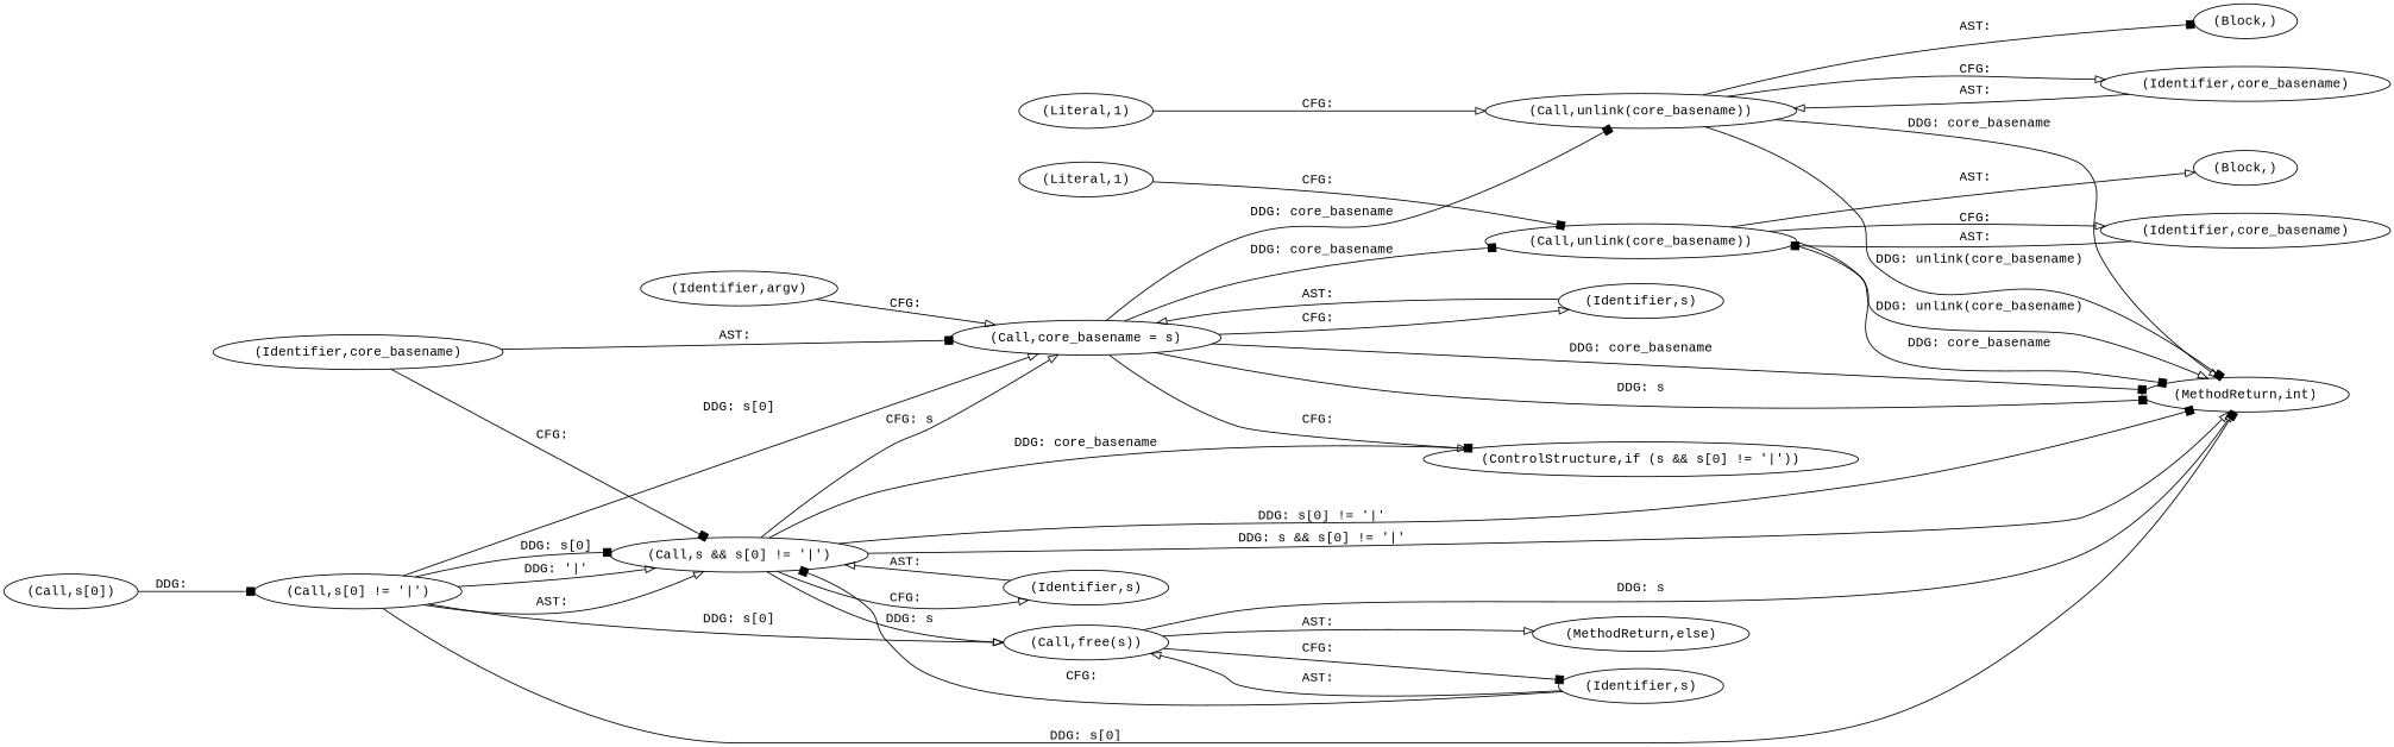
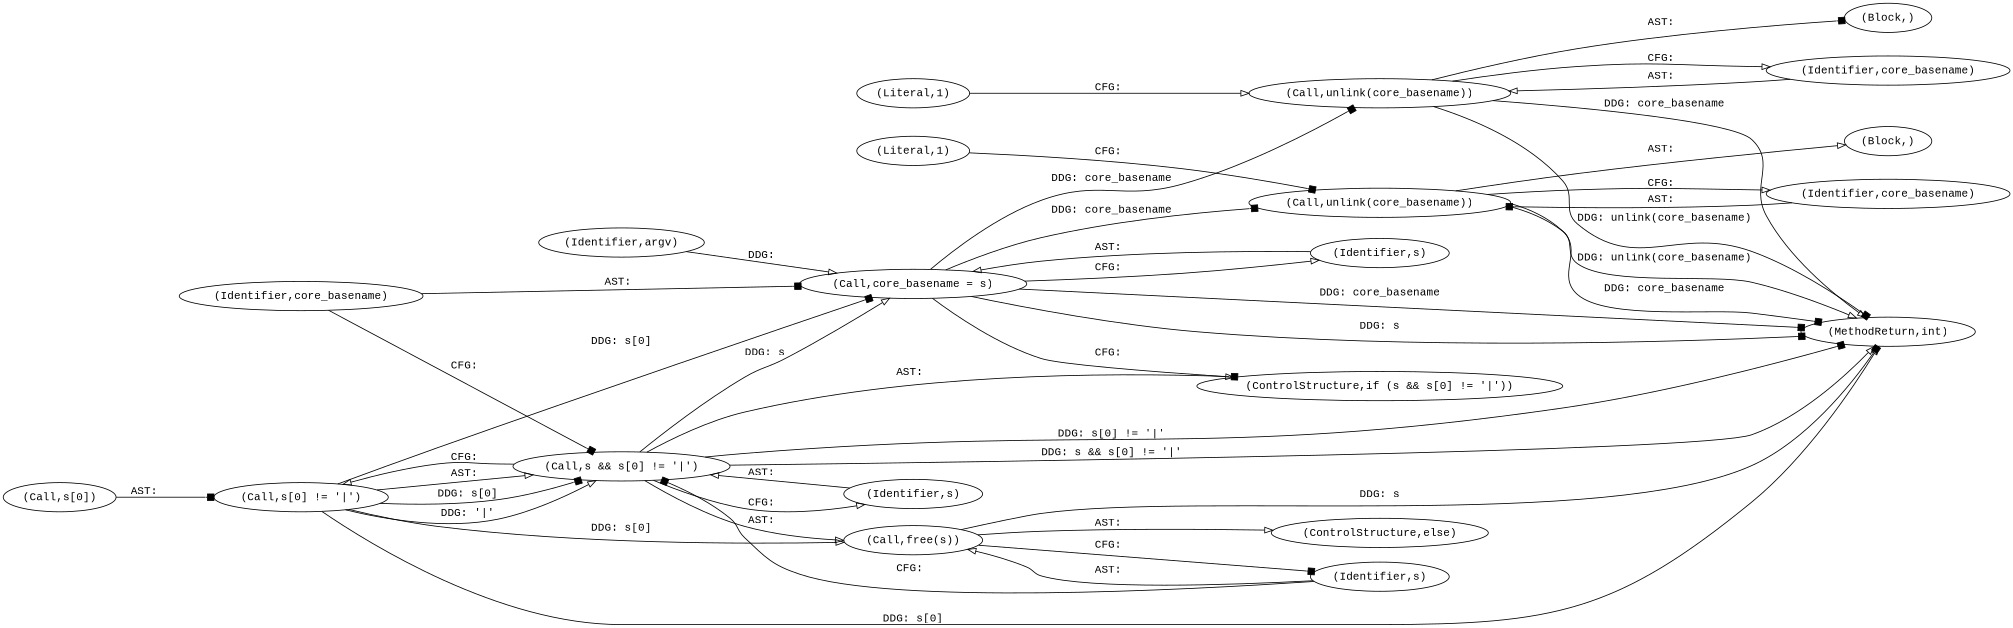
  digraph {
    fontname="Liberation Mono"
    rankdir=LR
    node [fontname="Liberation Mono"]
    edge [arrowhead=onormal fontname="Liberation Mono"]
    n1 [label="(Call,s[0] != '|')"]
    n2 [label="(Call,s && s[0] != '|')"]
    n3 [label="(Call,core_basename = s)"]
    n4 [label="(Call,free(s))"]
    n5 [label="(MethodReturn,int)"]
    n6 [label="(ControlStructure,if (s && s[0] != '|'))"]
    n7 [label="(Identifier,s)"]
    n8 [label="(Call,unlink(core_basename))"]
    n9 [label="(Call,unlink(core_basename))"]
    n10 [label="(Identifier,s)"]
-   n11 [label="(MethodReturn,else)"]
+   n11 [label="(ControlStructure,else)"]
    n12 [label="(Identifier,s)"]
    n13 [label="(Block,)"]
    n14 [label="(Identifier,core_basename)"]
    n15 [label="(Identifier,core_basename)"]
    n16 [label="(Block,)"]
    n17 [label="(Identifier,core_basename)"]
    n18 [label="(Identifier,argv)"]
    n19 [label="(Literal,1)"]
    n20 [label="(Literal,1)"]
    n21 [label="(Call,s[0])"]
    n1 -> n2 [label="AST: "]
    n1 -> n2 [arrowhead=box label="DDG: s[0]"]
    n1 -> n2 [label="DDG: '|'"]
-   n1 -> n3 [label="DDG: s[0]"]
+   n1 -> n3 [arrowhead=box label="DDG: s[0]"]
    n1 -> n4 [label="DDG: s[0]"]
-   n1 -> n5 [arrowhead=box label="DDG: s[0]"]
-   n2 -> n3 [label="CFG: s"]
-   n2 -> n4 [label="DDG: s"]
+   n1 -> n5 [label="DDG: s[0]"]
+   n2 -> n1 [label="CFG: "]
+   n2 -> n3 [label="DDG: s"]
+   n2 -> n4 [label="AST: "]
    n2 -> n5 [label="DDG: s && s[0] != '|'"]
    n2 -> n5 [arrowhead=box label="DDG: s[0] != '|'"]
-   n2 -> n6 [arrowhead=box label="DDG: core_basename"]
+   n2 -> n6 [arrowhead=box label="AST: "]
    n2 -> n7 [label="CFG: "]
    n3 -> n5 [arrowhead=box label="DDG: core_basename"]
    n3 -> n5 [arrowhead=box label="DDG: s"]
    n3 -> n6 [label="CFG: "]
    n3 -> n8 [arrowhead=box label="DDG: core_basename"]
    n3 -> n9 [arrowhead=box label="DDG: core_basename"]
    n3 -> n10 [label="CFG: "]
-   n4 -> n5 [label="DDG: s"]
+   n4 -> n5 [arrowhead=box label="DDG: s"]
    n4 -> n11 [label="AST: "]
    n4 -> n12 [arrowhead=box label="CFG: "]
    n7 -> n2 [label="AST: "]
    n8 -> n5 [label="DDG: core_basename"]
    n8 -> n5 [arrowhead=box label="DDG: unlink(core_basename)"]
    n8 -> n13 [arrowhead=box label="AST: "]
    n8 -> n14 [label="CFG: "]
    n9 -> n5 [arrowhead=box label="DDG: core_basename"]
    n9 -> n5 [label="DDG: unlink(core_basename)"]
    n9 -> n15 [label="CFG: "]
    n9 -> n16 [label="AST: "]
    n10 -> n3 [label="AST: "]
    n12 -> n2 [arrowhead=box label="CFG: "]
    n12 -> n4 [label="AST: "]
    n14 -> n8 [label="AST: "]
    n15 -> n9 [arrowhead=box label="AST: "]
    n17 -> n2 [arrowhead=box label="CFG: "]
    n17 -> n3 [arrowhead=box label="AST: "]
-   n18 -> n3 [label="CFG: "]
+   n18 -> n3 [label="DDG: "]
    n19 -> n8 [label="CFG: "]
    n20 -> n9 [arrowhead=box label="CFG: "]
-   n21 -> n1 [arrowhead=box label="DDG: "]
+   n21 -> n1 [arrowhead=box label="AST: "]
  }
